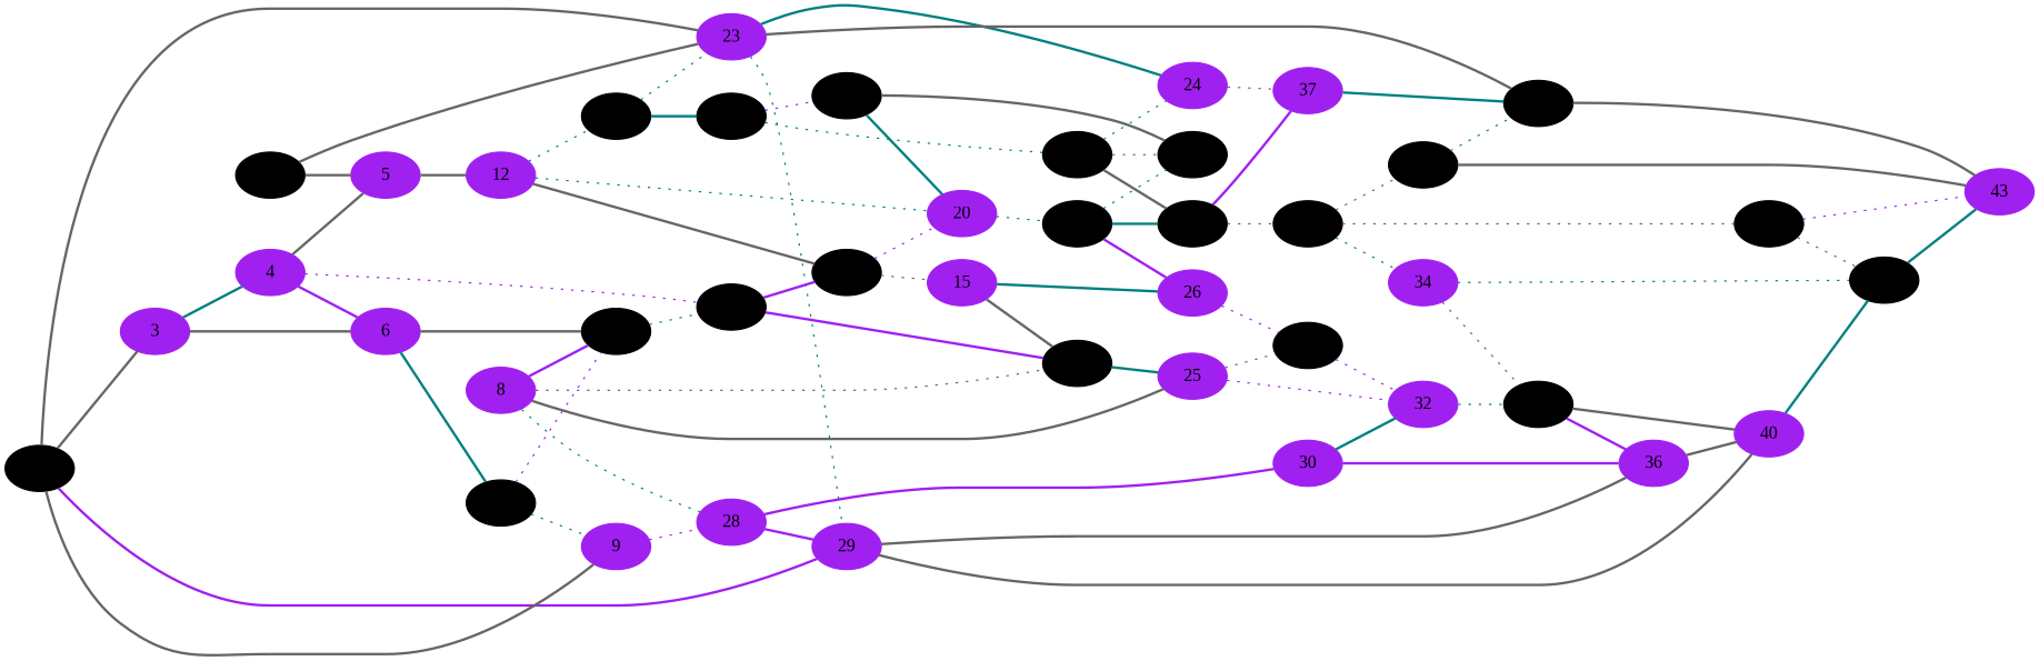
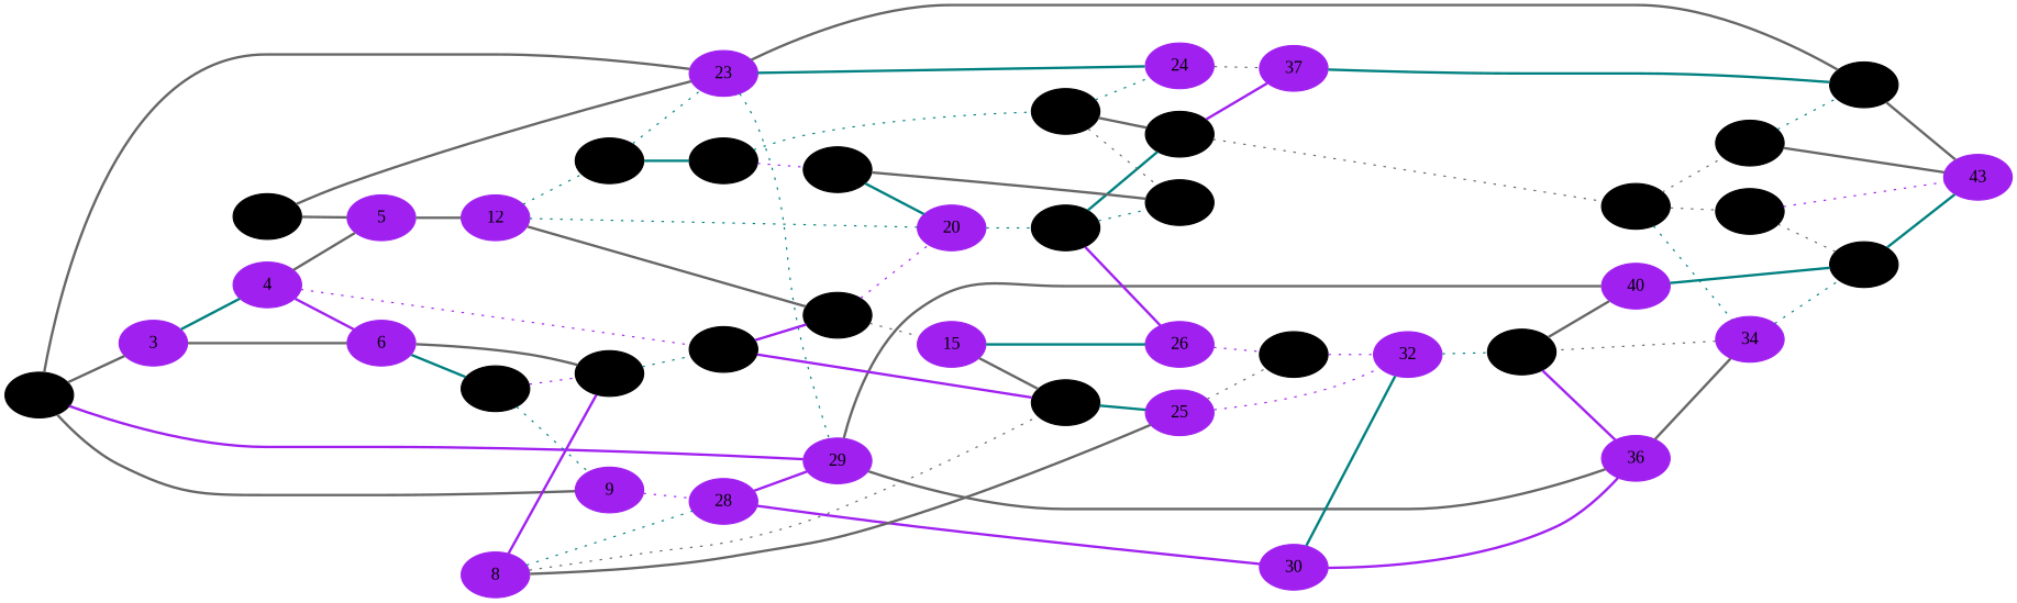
  graph {
    fontname="Liberation Serif"
    rankdir=LR
    node [color=purple fontname="Liberation Serif" style=filled]
    edge [color=gray40 fontname="Liberation Serif" style=bold weight=1.0]
    1 [color=black]
    5
    23
    12
    29
    24
    41 [color=black]
    2 [color=black]
    3
    9
    4
    6
    28
    36
    40
    11 [color=black]
    7 [color=black]
    10 [color=black]
    16 [color=black]
    14 [color=black]
    13 [color=black]
    20
    8
    25
    27 [color=black]
    32
    30
    15
    17 [color=black]
    21 [color=black]
    18 [color=black]
    19 [color=black]
    26
    22 [color=black]
    31 [color=black]
    37
    33 [color=black]
    43
    35 [color=black]
    42 [color=black]
    34
    38 [color=black]
    39 [color=black]
    1 -- 5 [weight=2.0]
    1 -- 23
    5 -- 12
    23 -- 29 [color=teal style=dotted]
    23 -- 24 [color=teal]
    23 -- 41
    12 -- 14
    12 -- 13 [color=teal style=dotted]
    12 -- 20 [color=teal style=dotted]
    29 -- 36
    29 -- 40
    24 -- 37 [style=dotted weight=2.0]
    41 -- 43
    2 -- 23
    2 -- 29 [color=purple]
    2 -- 3
    2 -- 9
    3 -- 4 [color=teal]
    3 -- 6
    9 -- 28 [color=purple style=dotted]
    4 -- 5
    4 -- 6 [color=purple]
    4 -- 11 [color=purple style=dotted]
    6 -- 7 [color=teal]
    6 -- 10
    28 -- 29 [color=purple]
    28 -- 30 [color=purple]
-   36 -- 40
+   36 -- 34
    40 -- 42 [color=teal]
    11 -- 16 [color=purple]
    11 -- 14 [color=purple]
    7 -- 9 [color=teal style=dotted weight=2.0]
    7 -- 10 [color=purple style=dotted]
    10 -- 11 [color=teal style=dotted]
    16 -- 25 [color=teal]
    14 -- 20 [color=purple style=dotted]
    14 -- 15 [style=dotted]
    13 -- 23 [color=teal style=dotted]
    13 -- 17 [color=teal weight=2.0]
    20 -- 21 [color=teal style=dotted]
    8 -- 28 [color=teal style=dotted]
    8 -- 10 [color=purple]
    8 -- 16 [style=dotted]
    8 -- 25
    25 -- 27 [style=dotted]
    25 -- 32 [color=purple style=dotted]
    27 -- 32 [color=purple style=dotted weight=2.0]
    32 -- 35 [color=teal style=dotted]
    30 -- 36 [color=purple]
    30 -- 32 [color=teal]
    15 -- 16
    15 -- 26 [color=teal weight=2.0]
    17 -- 18 [color=teal style=dotted]
    17 -- 19 [color=purple style=dotted]
    21 -- 26 [color=purple]
    21 -- 22 [color=teal style=dotted]
    21 -- 31 [color=teal]
    18 -- 24 [color=teal style=dotted]
    18 -- 22 [style=dotted]
    18 -- 31
    19 -- 20 [color=teal]
    19 -- 22 [weight=2.0]
    26 -- 27 [color=purple style=dotted]
    31 -- 37 [color=purple]
    31 -- 33 [style=dotted]
    37 -- 41 [color=teal]
    33 -- 34 [color=teal style=dotted]
    33 -- 38 [style=dotted]
    33 -- 39 [style=dotted]
    35 -- 36 [color=purple]
    35 -- 40
    42 -- 43 [color=teal]
    34 -- 35 [style=dotted]
    34 -- 42 [color=teal style=dotted]
    38 -- 41 [color=teal style=dotted]
    38 -- 43
    39 -- 43 [color=purple style=dotted]
    39 -- 42 [style=dotted]
  }
